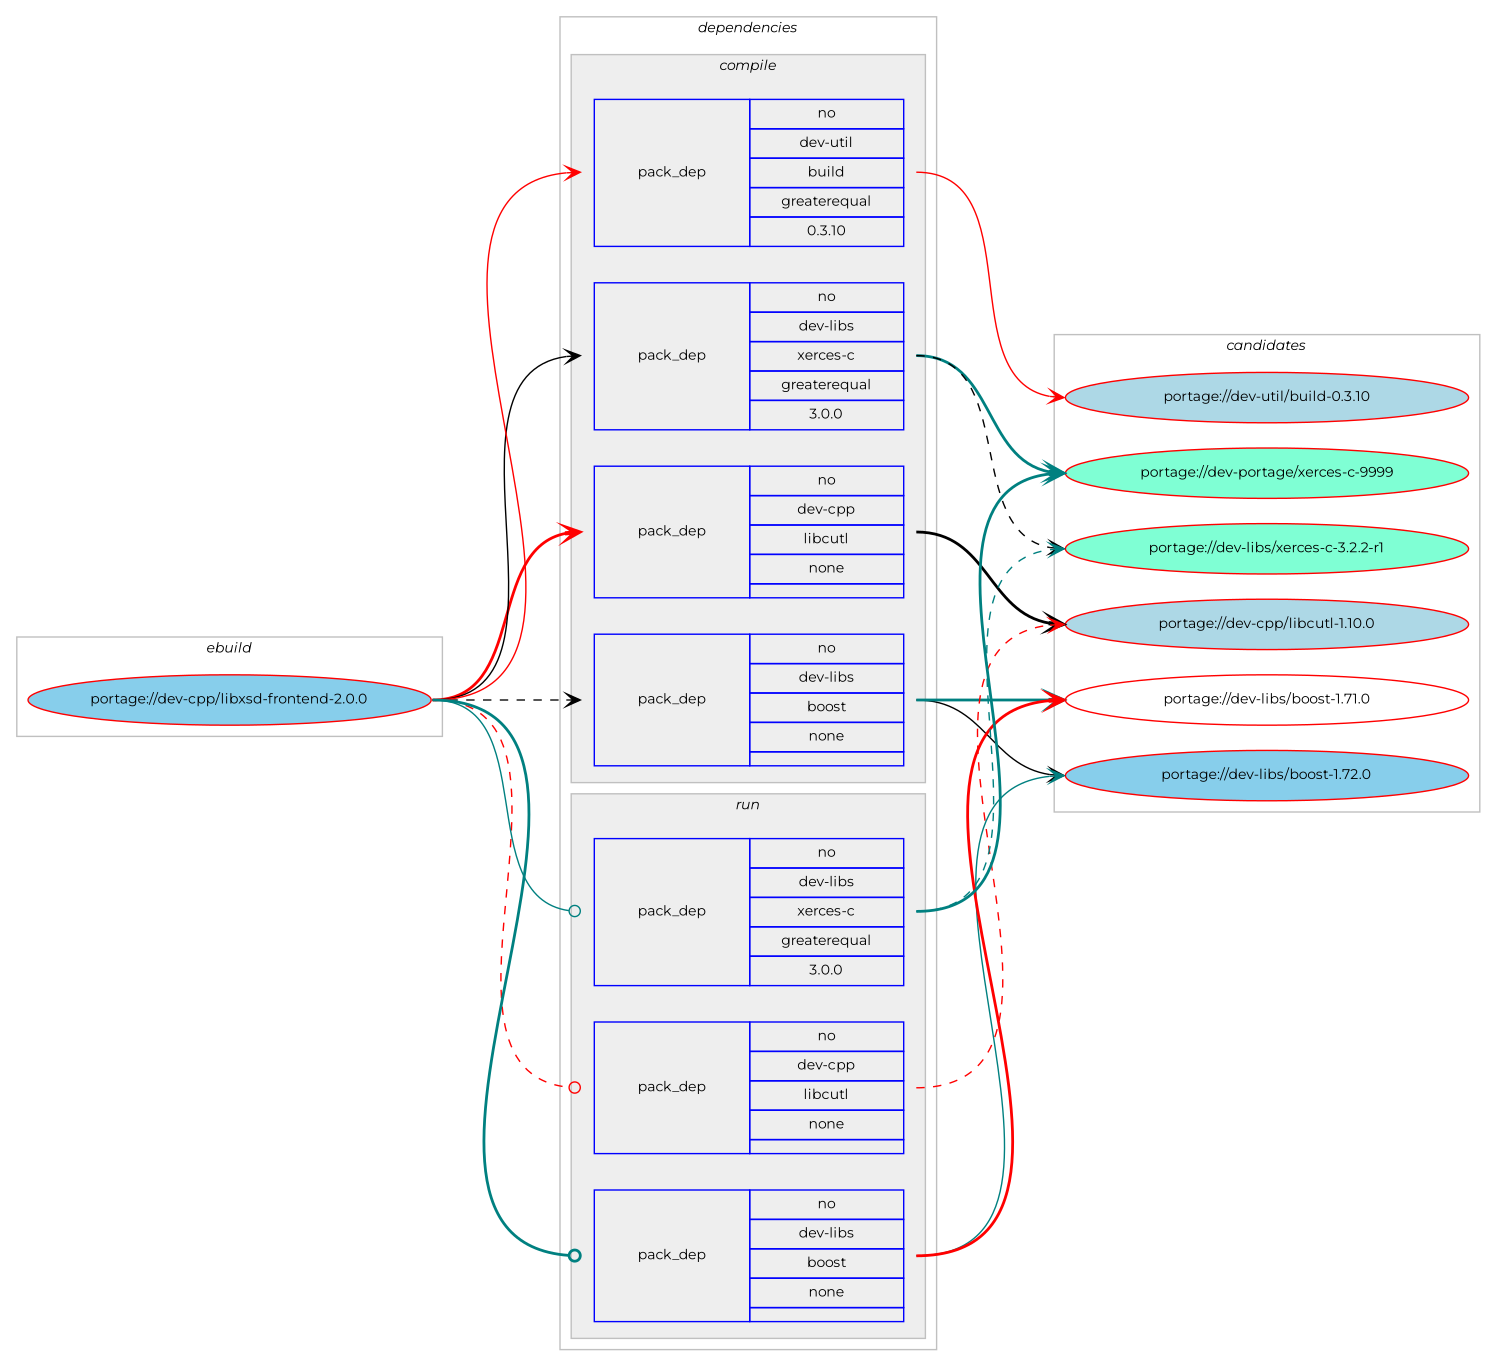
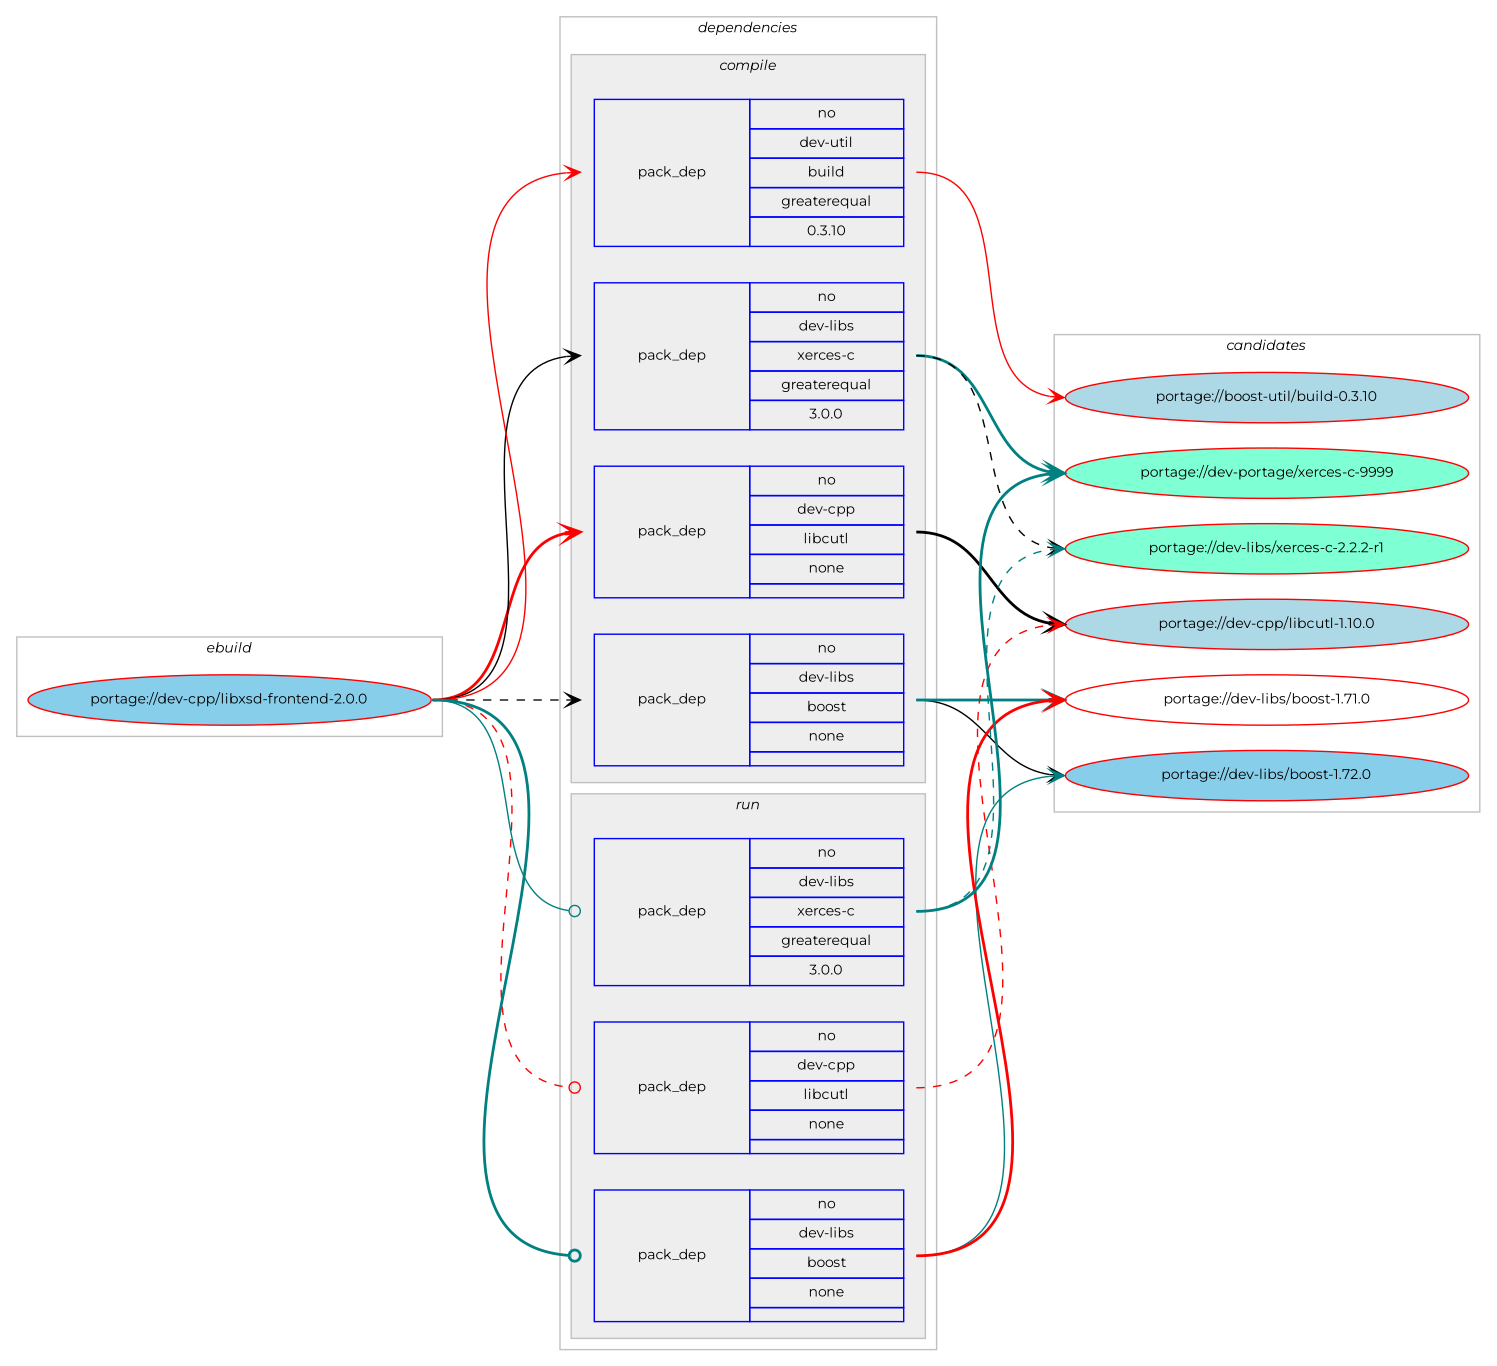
  digraph {
    compound=true
    concentrate=true
    fontname=Montserrat
    fontsize=10
    newrank=true
    rankdir=LR
    ranksep=1.5
    node [color=red fontname=Montserrat fontsize=10]
    edge [arrowhead=vee color=teal fontname=Montserrat headport=w style=bold tailport=e weight=100]
    n1 [fillcolor=skyblue label="portage://dev-cpp/libxsd-frontend-2.0.0" style=filled width=4]
    n2 [color=blue label=<<TABLE BORDER="0" CELLBORDER="1" CELLSPACING="0" CELLPADDING="4" WIDTH="220"><TR><TD ROWSPAN="6" CELLPADDING="30">pack_dep</TD></TR><TR><TD WIDTH="110">no</TD></TR><TR><TD>dev-cpp</TD></TR><TR><TD>libcutl</TD></TR><TR><TD>none</TD></TR><TR><TD></TD></TR></TABLE>> shape=none]
    n3 [color=blue label=<<TABLE BORDER="0" CELLBORDER="1" CELLSPACING="0" CELLPADDING="4" WIDTH="220"><TR><TD ROWSPAN="6" CELLPADDING="30">pack_dep</TD></TR><TR><TD WIDTH="110">no</TD></TR><TR><TD>dev-libs</TD></TR><TR><TD>boost</TD></TR><TR><TD>none</TD></TR><TR><TD></TD></TR></TABLE>> shape=none]
    n4 [color=blue label=<<TABLE BORDER="0" CELLBORDER="1" CELLSPACING="0" CELLPADDING="4" WIDTH="220"><TR><TD ROWSPAN="6" CELLPADDING="30">pack_dep</TD></TR><TR><TD WIDTH="110">no</TD></TR><TR><TD>dev-libs</TD></TR><TR><TD>xerces-c</TD></TR><TR><TD>greaterequal</TD></TR><TR><TD>3.0.0</TD></TR></TABLE>> shape=none]
    n5 [color=blue label=<<TABLE BORDER="0" CELLBORDER="1" CELLSPACING="0" CELLPADDING="4" WIDTH="220"><TR><TD ROWSPAN="6" CELLPADDING="30">pack_dep</TD></TR><TR><TD WIDTH="110">no</TD></TR><TR><TD>dev-util</TD></TR><TR><TD>build</TD></TR><TR><TD>greaterequal</TD></TR><TR><TD>0.3.10</TD></TR></TABLE>> shape=none]
    n6 [color=blue label=<<TABLE BORDER="0" CELLBORDER="1" CELLSPACING="0" CELLPADDING="4" WIDTH="220"><TR><TD ROWSPAN="6" CELLPADDING="30">pack_dep</TD></TR><TR><TD WIDTH="110">no</TD></TR><TR><TD>dev-cpp</TD></TR><TR><TD>libcutl</TD></TR><TR><TD>none</TD></TR><TR><TD></TD></TR></TABLE>> shape=none]
    n7 [color=blue label=<<TABLE BORDER="0" CELLBORDER="1" CELLSPACING="0" CELLPADDING="4" WIDTH="220"><TR><TD ROWSPAN="6" CELLPADDING="30">pack_dep</TD></TR><TR><TD WIDTH="110">no</TD></TR><TR><TD>dev-libs</TD></TR><TR><TD>boost</TD></TR><TR><TD>none</TD></TR><TR><TD></TD></TR></TABLE>> shape=none]
    n8 [color=blue label=<<TABLE BORDER="0" CELLBORDER="1" CELLSPACING="0" CELLPADDING="4" WIDTH="220"><TR><TD ROWSPAN="6" CELLPADDING="30">pack_dep</TD></TR><TR><TD WIDTH="110">no</TD></TR><TR><TD>dev-libs</TD></TR><TR><TD>xerces-c</TD></TR><TR><TD>greaterequal</TD></TR><TR><TD>3.0.0</TD></TR></TABLE>> shape=none]
    n9 [fillcolor=lightblue label="portage://dev-cpp/libcutl-1.10.0" style=filled width=4]
    n10 [fillcolor=skyblue label="portage://dev-libs/boost-1.72.0" style=filled width=4]
    n11 [fillcolor=white label="portage://dev-libs/boost-1.71.0" style=filled width=4]
    n12 [fillcolor=aquamarine label="portage://dev-portage/xerces-c-9999" style=filled width=4]
-   n13 [fillcolor=aquamarine label="portage://dev-libs/xerces-c-3.2.2-r1" style=filled width=4]
-   n14 [fillcolor=lightblue label="portage://dev-util/build-0.3.10" style=filled width=4]
+   n13 [fillcolor=aquamarine label="portage://dev-libs/xerces-c-2.2.2-r1" style=filled width=4]
+   n14 [fillcolor=lightblue label="portage://boost-util/build-0.3.10" style=filled width=4]
    subgraph cluster_1 {
      color=gray
      label=<<i>ebuild</i>>
      n1
    }
    subgraph cluster_2 {
      color=gray
      label=<<i>dependencies</i>>
      subgraph cluster_3 {
        color=gray
        fillcolor="#eeeeee"
        label=<<i>compile</i>>
        style=filled
        subgraph sub_4 {
          color=gray
          fillcolor="#eeeeee"
          label=<<i>compile</i>>
          style=filled
          n2
        }
        subgraph sub_5 {
          color=gray
          fillcolor="#eeeeee"
          label=<<i>compile</i>>
          style=filled
          n3
        }
        subgraph sub_6 {
          color=gray
          fillcolor="#eeeeee"
          label=<<i>compile</i>>
          style=filled
          n4
        }
        subgraph sub_7 {
          color=gray
          fillcolor="#eeeeee"
          label=<<i>compile</i>>
          style=filled
          n5
        }
      }
      subgraph cluster_8 {
        color=gray
        fillcolor="#eeeeee"
        label=<<i>compile and run</i>>
        style=filled
      }
      subgraph cluster_9 {
        color=gray
        fillcolor="#eeeeee"
        label=<<i>run</i>>
        style=filled
        subgraph sub_10 {
          color=gray
          fillcolor="#eeeeee"
          label=<<i>run</i>>
          style=filled
          n6
        }
        subgraph sub_11 {
          color=gray
          fillcolor="#eeeeee"
          label=<<i>run</i>>
          style=filled
          n7
        }
        subgraph sub_12 {
          color=gray
          fillcolor="#eeeeee"
          label=<<i>run</i>>
          style=filled
          n8
        }
      }
    }
    subgraph cluster_13 {
      color=gray
      label=<<i>candidates</i>>
      rank=same
      subgraph sub_14 {
        color=black
        label=<<i>candidates</i>>
        nodesep=1
        rank=same
        n9
      }
      subgraph sub_15 {
        color=black
        label=<<i>candidates</i>>
        nodesep=1
        rank=same
        n10
        n11
      }
      subgraph sub_16 {
        color=black
        label=<<i>candidates</i>>
        nodesep=1
        rank=same
        n12
        n13
      }
      subgraph sub_17 {
        color=black
        label=<<i>candidates</i>>
        nodesep=1
        rank=same
        n14
      }
      subgraph sub_18 {
        color=black
        label=<<i>candidates</i>>
        nodesep=1
        rank=same
        n9
      }
      subgraph sub_19 {
        color=black
        label=<<i>candidates</i>>
        nodesep=1
        rank=same
        n10
        n11
      }
      subgraph sub_20 {
        color=black
        label=<<i>candidates</i>>
        nodesep=1
        rank=same
        n12
        n13
      }
    }
    n1 -> n2 [color=red weight=20]
    n1 -> n3 [color=black style=dashed weight=20]
    n1 -> n4 [color=black style=solid weight=20]
    n1 -> n5 [color=red style=solid weight=20]
    n1 -> n6 [arrowhead=odot color=red style=dashed weight=20]
    n1 -> n7 [arrowhead=odot weight=20]
    n1 -> n8 [arrowhead=odot style=solid weight=20]
    n2 -> n9 [color=black]
    n3 -> n10 [color=black style=solid]
    n3 -> n11
    n4 -> n12
    n4 -> n13 [color=black style=dashed]
    n5 -> n14 [color=red style=solid]
    n6 -> n9 [color=red style=dashed]
    n7 -> n10 [style=solid]
    n7 -> n11 [color=red]
    n8 -> n12
    n8 -> n13 [style=dashed]
  }
